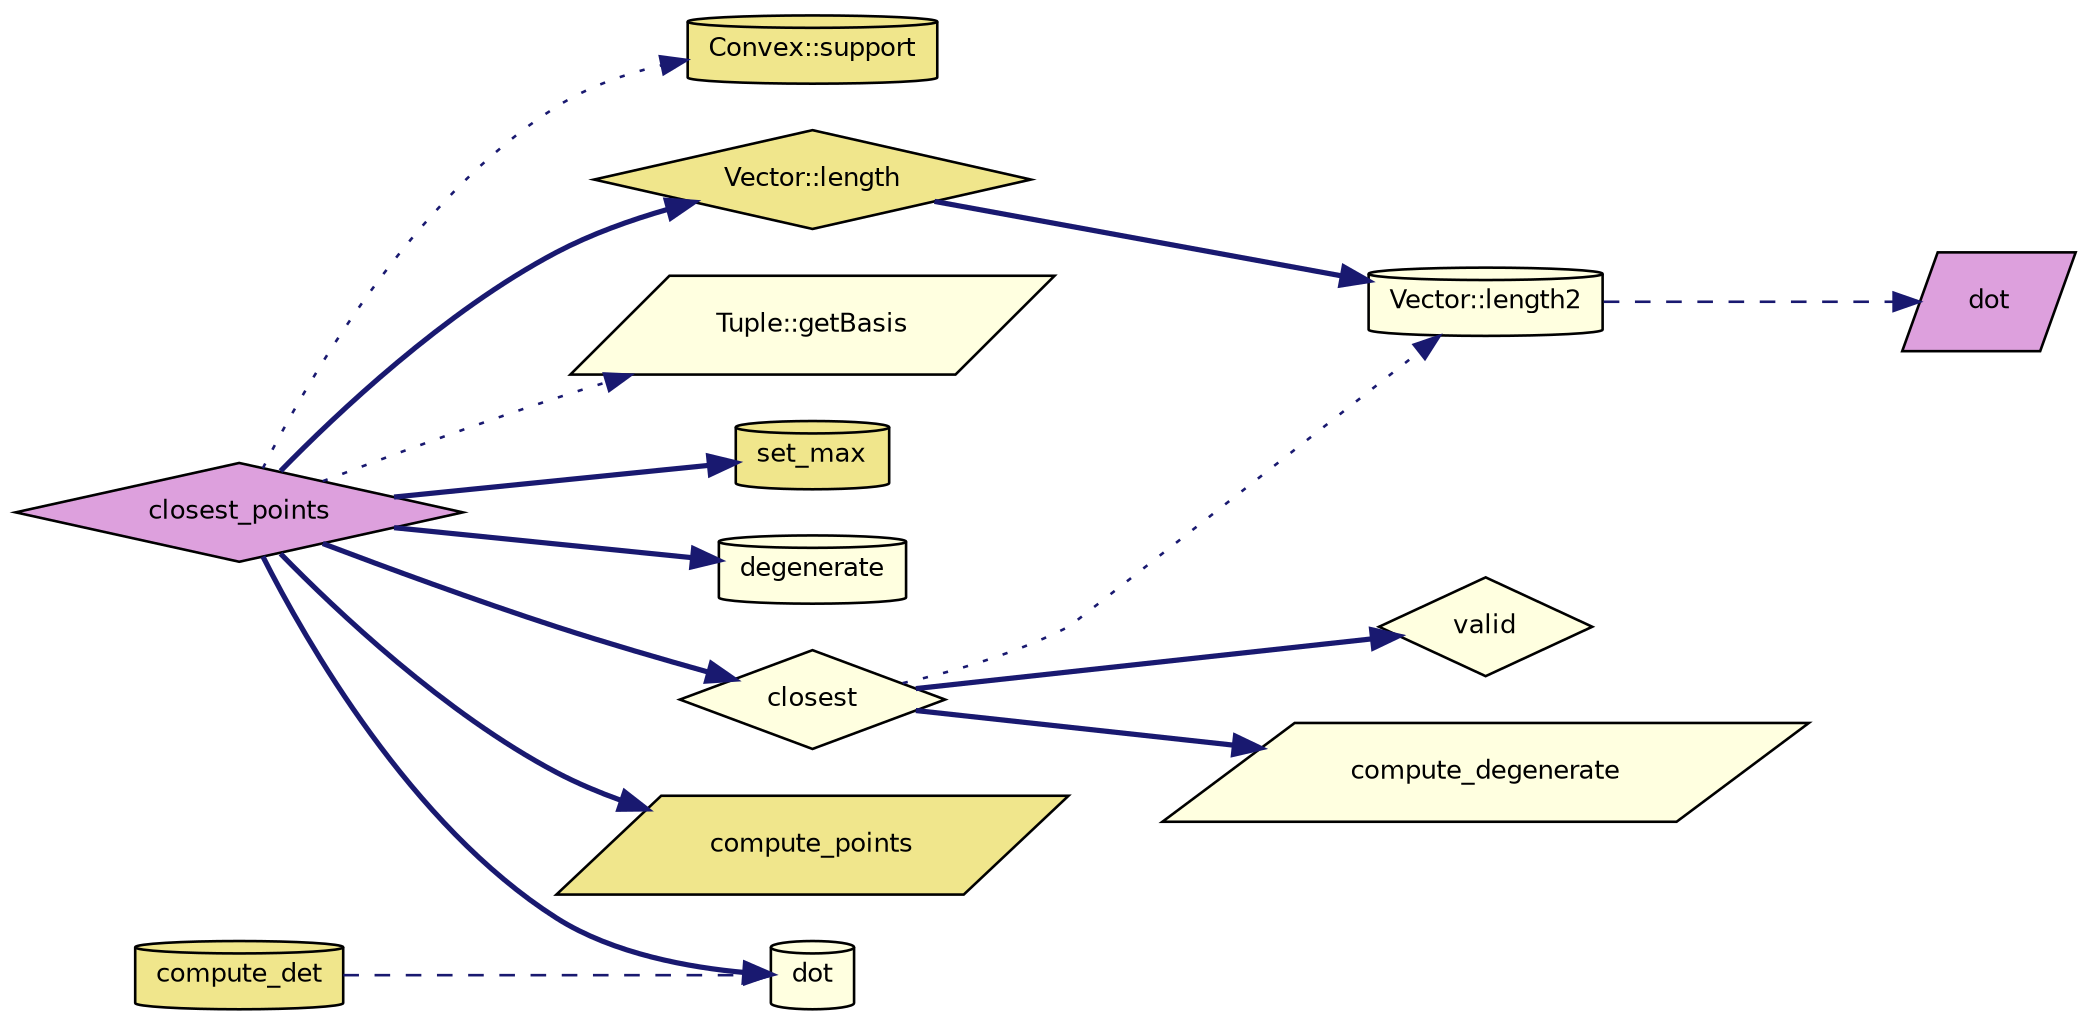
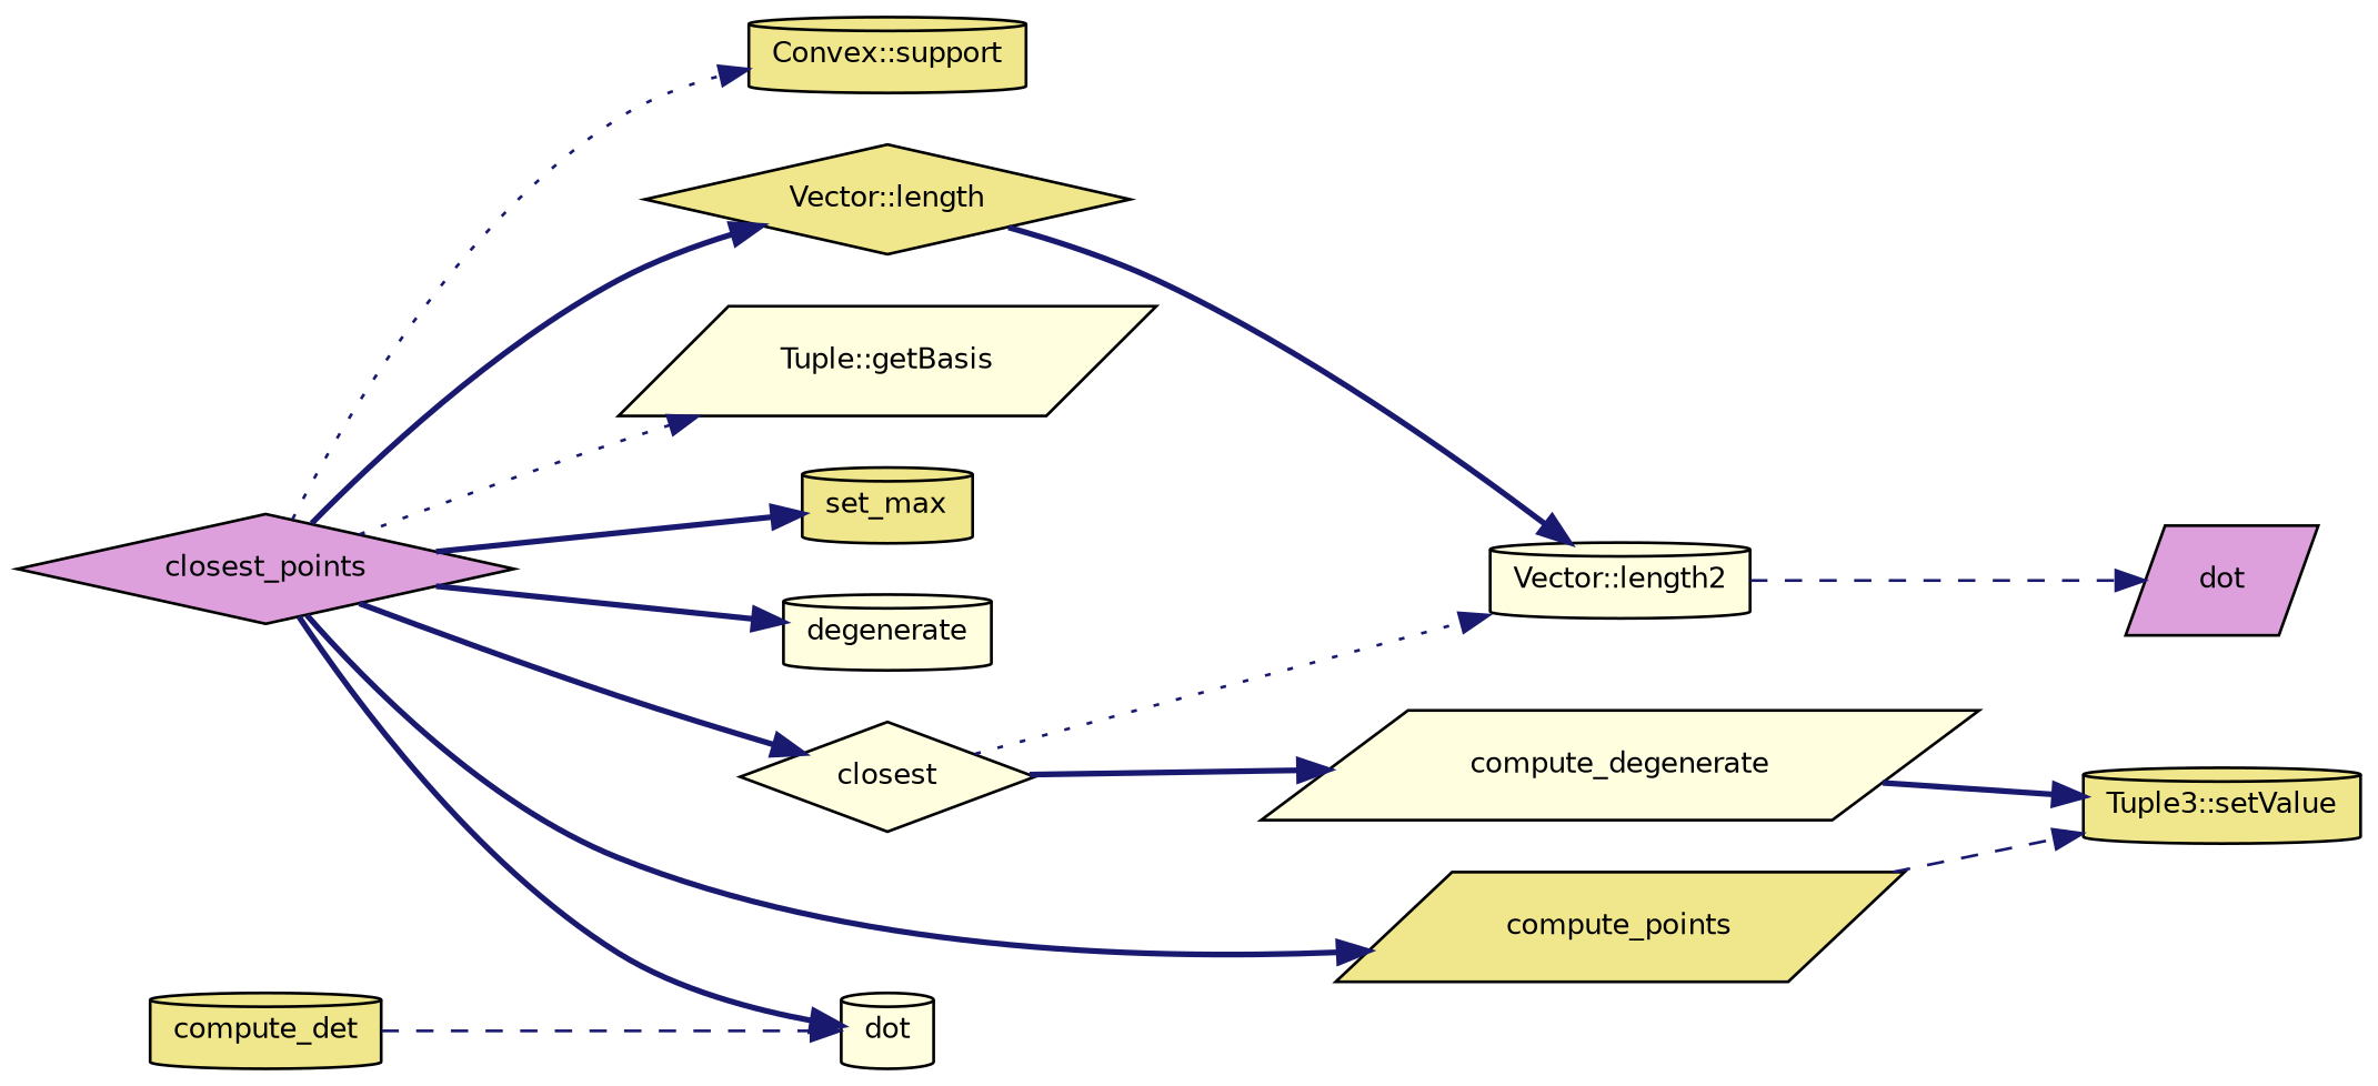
  digraph {
    rankdir=LR
    node [color=black fillcolor=lightyellow fontname=Helvetica fontsize=10 shape=cylinder style=filled]
    edge [color=midnightblue fontname=Helvetica fontsize=10 labelfontname=Helvetica labelfontsize=10 style=bold]
    n1 [fillcolor=plum fontcolor=black height=0.2 label=closest_points shape=diamond width=0.4]
    n2 [fillcolor=khaki height=0.2 label="Convex::support" width=0.4]
    n3 [fillcolor=khaki height=0.2 label="Vector::length" shape=diamond width=0.4]
    n4 [height=0.2 label="Tuple::getBasis" shape=parallelogram width=0.4]
    n5 [fillcolor=khaki height=0.2 label=set_max width=0.4]
    n6 [height=0.2 label=dot width=0.4]
    n7 [height=0.2 label=degenerate width=0.4]
    n8 [height=0.2 label=closest shape=diamond width=0.4]
    n9 [fillcolor=khaki height=0.2 label=compute_points shape=parallelogram width=0.4]
    n10 [height=0.2 label="Vector::length2" width=0.4]
-   n11 [height=0.2 label=valid shape=diamond width=0.4]
    n12 [height=0.2 label=compute_degenerate shape=parallelogram width=0.4]
+   n13 [fillcolor=khaki height=0.2 label="Tuple3::setValue" width=0.4]
    n14 [fillcolor=plum height=0.2 label=dot shape=parallelogram width=0.4]
    n15 [fillcolor=khaki height=0.2 label=compute_det width=0.4]
    n1 -> n2 [style=dotted]
    n1 -> n3
    n1 -> n4 [style=dotted]
    n1 -> n5
    n1 -> n6
    n1 -> n7
    n1 -> n8
    n1 -> n9
    n3 -> n10
    n8 -> n10 [style=dotted]
-   n8 -> n11
    n8 -> n12
+   n9 -> n13 [style=dashed]
    n10 -> n14 [style=dashed]
+   n12 -> n13
    n15 -> n6 [style=dashed]
  }
